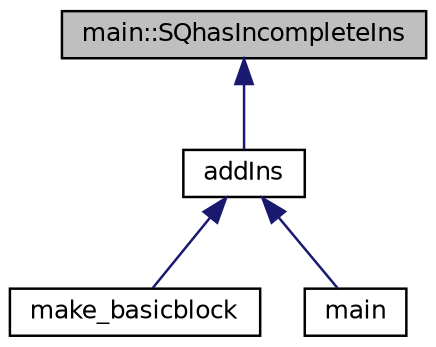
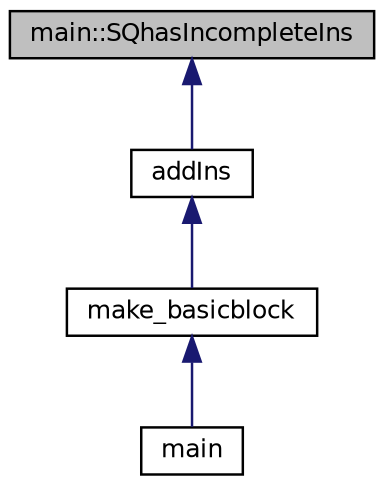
  digraph {
    fontname="DejaVu Sans"
    rankdir=TB
    node [color=black fillcolor=white fontname="DejaVu Sans" fontsize=10 shape=record style=filled]
    edge [color=midnightblue dir=back fontname="DejaVu Sans" fontsize=10 labelfontname=Helvetica labelfontsize=10 style=solid]
    n1 [fillcolor=grey75 fontcolor=black height=0.2 label="main::SQhasIncompleteIns" width=0.4]
    n2 [height=0.2 label=addIns width=0.4]
    n3 [height=0.2 label=make_basicblock width=0.4]
    n4 [height=0.2 label=main width=0.4]
    n1 -> n2
    n2 -> n3
-   n2 -> n4
+   n3 -> n4
  }
